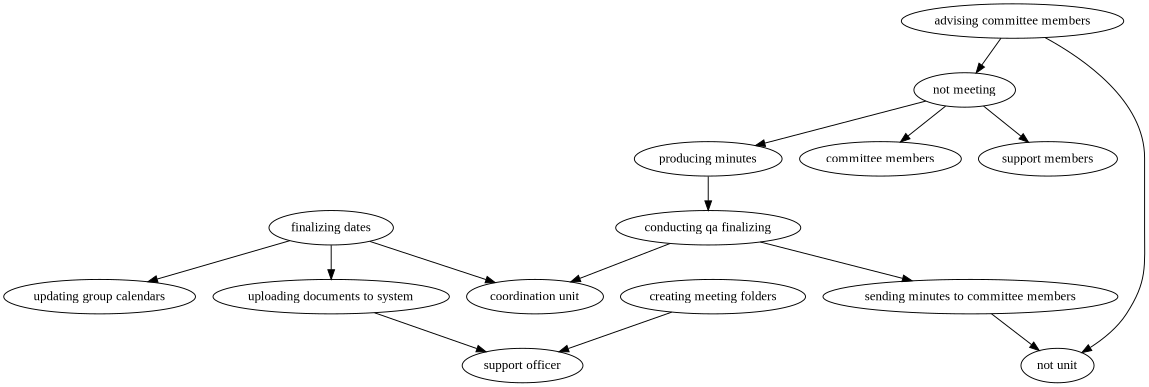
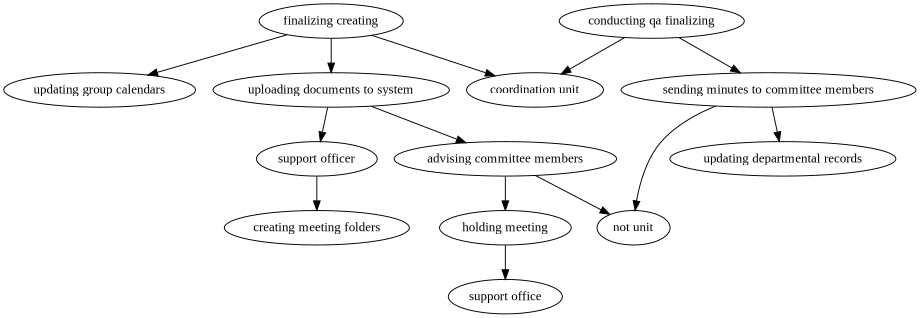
  strict digraph {
    fontname="Liberation Serif"
    node [fontname="Liberation Serif"]
    edge [attrs="{'type': 'flow', 'label': 'flow'}" fontname="Liberation Serif"]
-   "finalizing dates" [attrs="{'type': 'Activity', 'label': 'finalizing dates'}"]
+   "finalizing dates" [attrs="{'type': 'Activity', 'label': 'finalizing dates'}" label="finalizing creating"]
    "updating group calendars" [attrs="{'type': 'Activity', 'label': 'updating group calendars'}"]
    "coordination unit" [attrs="{'type': 'Actor', 'label': 'coordination unit'}"]
    "uploading documents to system" [attrs="{'type': 'Activity', 'label': 'uploading documents to system'}"]
    "creating meeting folders" [attrs="{'type': 'Activity', 'label': 'creating meeting folders'}"]
    "support officer" [attrs="{'type': 'Actor', 'label': 'support officer'}"]
    "advising committee members" [attrs="{'type': 'Activity', 'label': 'advising committee members'}"]
-   "holding meeting" [attrs="{'type': 'Activity', 'label': 'holding meeting'}" label="not meeting"]
+   "holding meeting" [attrs="{'type': 'Activity', 'label': 'holding meeting'}"]
    n9 [attrs="{'type': 'Actor', 'label': 'not defined'}" label="not unit"]
-   "producing minutes" [attrs="{'type': 'Activity', 'label': 'producing minutes'}"]
-   "committee members" [attrs="{'type': 'Actor', 'label': 'committee members'}"]
-   "support office" [attrs="{'type': 'Actor', 'label': 'support office'}" label="support members"]
+   "support office" [attrs="{'type': 'Actor', 'label': 'support office'}"]
    n13 [attrs="{'type': 'Activity', 'label': 'conducting qa check'}" label="conducting qa finalizing"]
    "sending minutes to committee members" [attrs="{'type': 'Activity', 'label': 'sending minutes to committee members'}"]
+   "updating departmental records" [attrs="{'type': 'Activity', 'label': 'updating departmental records'}"]
    "finalizing dates" -> "updating group calendars"
    "finalizing dates" -> "coordination unit" [attrs="{'type': 'actor performer', 'label': 'actor performer'}"]
    "finalizing dates" -> "uploading documents to system"
    "uploading documents to system" -> "support officer" [attrs="{'type': 'actor performer', 'label': 'actor performer'}"]
-   "creating meeting folders" -> "support officer" [attrs="{'type': 'actor performer', 'label': 'actor performer'}"]
+   "uploading documents to system" -> "advising committee members"
+   "support officer" -> "creating meeting folders" [attrs="{'type': 'actor performer', 'label': 'actor performer'}"]
    "advising committee members" -> "holding meeting"
    "advising committee members" -> n9 [attrs="{'type': 'actor performer', 'label': 'actor performer'}"]
-   "holding meeting" -> "producing minutes"
-   "holding meeting" -> "committee members" [attrs="{'type': 'actor performer', 'label': 'actor performer'}"]
    "holding meeting" -> "support office" [attrs="{'type': 'actor performer', 'label': 'actor performer'}"]
-   "producing minutes" -> n13
    n13 -> "coordination unit" [attrs="{'type': 'actor performer', 'label': 'actor performer'}"]
    n13 -> "sending minutes to committee members"
    "sending minutes to committee members" -> n9 [attrs="{'type': 'actor performer', 'label': 'actor performer'}"]
+   "sending minutes to committee members" -> "updating departmental records"
  }
